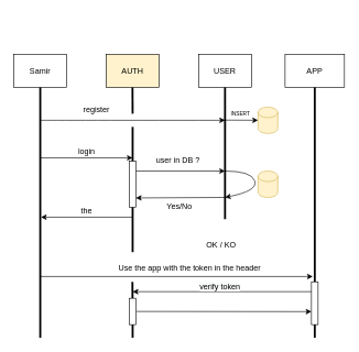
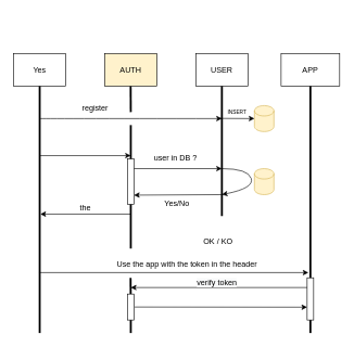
  <mxCell id="0" />
  <mxCell id="1" parent="0" />
  <mxCell id="2" value="" style="endArrow=classic;html=1;rounded=0;strokeWidth=1;" edge="1" parent="1"><mxGeometry width="50" height="50" relative="1" as="geometry"><mxPoint x="203" y="259" as="sourcePoint" /><mxPoint x="340" y="259" as="targetPoint" /></mxGeometry></mxCell>
- <mxCell id="3" value="Samir" style="rounded=0;whiteSpace=wrap;html=1;" vertex="1" parent="1"><mxGeometry x="20" y="82" width="80" height="50" as="geometry" /></mxCell>
+ <mxCell id="3" value="Yes" style="rounded=0;whiteSpace=wrap;html=1;" vertex="1" parent="1"><mxGeometry x="20" y="82" width="80" height="50" as="geometry" /></mxCell>
  <mxCell id="4" value="" style="endArrow=none;html=1;rounded=0;entryX=0.5;entryY=1;entryDx=0;entryDy=0;strokeWidth=3;" edge="1" parent="1" target="3"><mxGeometry width="50" height="50" relative="1" as="geometry"><mxPoint x="60" y="512" as="sourcePoint" /><mxPoint x="60" y="222" as="targetPoint" /></mxGeometry></mxCell>
  <mxCell id="5" value="AUTH" style="rounded=0;whiteSpace=wrap;html=1;fillColor=#fff2cc;" vertex="1" parent="1"><mxGeometry x="160" y="82" width="80" height="50" as="geometry" /></mxCell>
  <mxCell id="6" value="" style="shape=image;verticalLabelPosition=bottom;labelBackgroundColor=default;verticalAlign=top;aspect=fixed;imageAspect=0;image=https://cdn-icons-png.flaticon.com/512/2621/2621170.png;" vertex="1" parent="1"><mxGeometry x="169" y="32" width="62" height="62" as="geometry" /></mxCell>
  <mxCell id="7" value="" style="endArrow=none;html=1;rounded=0;strokeWidth=3;startArrow=none;" edge="1" parent="1"><mxGeometry width="50" height="50" relative="1" as="geometry"><mxPoint x="200" y="302" as="sourcePoint" /><mxPoint x="200" y="192" as="targetPoint" /></mxGeometry></mxCell>
  <mxCell id="8" value="USER" style="rounded=0;whiteSpace=wrap;html=1;" vertex="1" parent="1"><mxGeometry x="300" y="82" width="80" height="50" as="geometry" /></mxCell>
  <mxCell id="9" value="" style="shape=image;verticalLabelPosition=bottom;labelBackgroundColor=default;verticalAlign=top;aspect=fixed;imageAspect=0;image=https://www.linuxfoundation.jp/wp-content/uploads/2017/04/ico_serv_web_0.png;" vertex="1" parent="1"><mxGeometry x="297" y="20" width="86" height="86" as="geometry" /></mxCell>
  <mxCell id="10" value="" style="shape=image;verticalLabelPosition=bottom;labelBackgroundColor=default;verticalAlign=top;aspect=fixed;imageAspect=0;image=https://upload.wikimedia.org/wikipedia/commons/thumb/1/12/User_icon_2.svg/2048px-User_icon_2.svg.png;" vertex="1" parent="1"><mxGeometry x="25" y="32" width="70" height="70" as="geometry" /></mxCell>
  <mxCell id="11" value="" style="endArrow=none;html=1;rounded=0;entryX=0.5;entryY=1;entryDx=0;entryDy=0;strokeWidth=3;" edge="1" parent="1" target="8"><mxGeometry width="50" height="50" relative="1" as="geometry"><mxPoint x="340" y="332" as="sourcePoint" /><mxPoint x="340" y="222" as="targetPoint" /></mxGeometry></mxCell>
  <mxCell id="12" value="" style="endArrow=classic;html=1;rounded=0;strokeWidth=1;" edge="1" parent="1"><mxGeometry width="50" height="50" relative="1" as="geometry"><mxPoint x="60" y="239" as="sourcePoint" /><mxPoint x="200" y="239" as="targetPoint" /></mxGeometry></mxCell>
  <mxCell id="13" value="" style="rounded=0;whiteSpace=wrap;html=1;" vertex="1" parent="1"><mxGeometry x="195" y="244" width="10" height="70" as="geometry" /></mxCell>
  <mxCell id="14" value="" style="endArrow=none;html=1;rounded=0;entryX=0.5;entryY=1;entryDx=0;entryDy=0;strokeWidth=3;" edge="1" parent="1" target="13"><mxGeometry width="50" height="50" relative="1" as="geometry"><mxPoint x="200" y="382" as="sourcePoint" /><mxPoint x="204.66" y="222" as="targetPoint" /></mxGeometry></mxCell>
  <mxCell id="15" value="" style="endArrow=none;html=1;rounded=0;strokeWidth=1;startArrow=classic;startFill=1;endFill=0;" edge="1" parent="1"><mxGeometry width="50" height="50" relative="1" as="geometry"><mxPoint x="61" y="329" as="sourcePoint" /><mxPoint x="200" y="329" as="targetPoint" /></mxGeometry></mxCell>
  <mxCell id="16" value="" style="endArrow=none;html=1;rounded=0;strokeWidth=1;startArrow=classic;startFill=1;endFill=0;exitX=0.99;exitY=0.797;exitDx=0;exitDy=0;exitPerimeter=0;" edge="1" parent="1" source="13"><mxGeometry width="50" height="50" relative="1" as="geometry"><mxPoint x="210" y="299" as="sourcePoint" /><mxPoint x="340" y="299" as="targetPoint" /></mxGeometry></mxCell>
  <mxCell id="17" value="" style="endArrow=classic;html=1;strokeWidth=1;curved=1;" edge="1" parent="1"><mxGeometry width="50" height="50" relative="1" as="geometry"><mxPoint x="340" y="259" as="sourcePoint" /><mxPoint x="340" y="299" as="targetPoint" /><Array as="points"><mxPoint x="380" y="259" /><mxPoint x="390" y="289" /></Array></mxGeometry></mxCell>
  <mxCell id="18" value="" style="shape=cylinder3;whiteSpace=wrap;html=1;boundedLbl=1;backgroundOutline=1;size=8;fillColor=#fff2cc;strokeColor=#d6b656;" vertex="1" parent="1"><mxGeometry x="390" y="259" width="30" height="40" as="geometry" /></mxCell>
- <mxCell id="19" value="login" style="text;html=1;align=center;verticalAlign=middle;resizable=0;points=[];autosize=1;strokeColor=none;fillColor=none;" vertex="1" parent="1"><mxGeometry x="110" y="219" width="40" height="20" as="geometry" /></mxCell>
  <mxCell id="20" value="the" style="text;html=1;align=center;verticalAlign=middle;resizable=0;points=[];autosize=1;strokeColor=none;fillColor=none;" vertex="1" parent="1"><mxGeometry x="110" y="309" width="40" height="20" as="geometry" /></mxCell>
  <mxCell id="21" value="&lt;div style=&quot;text-align: center&quot;&gt;&lt;span&gt;&lt;font face=&quot;helvetica&quot;&gt;user in DB ?&lt;/font&gt;&lt;/span&gt;&lt;/div&gt;" style="text;whiteSpace=wrap;html=1;" vertex="1" parent="1"><mxGeometry x="234" y="229" width="80" height="30" as="geometry" /></mxCell>
  <mxCell id="22" value="&lt;div style=&quot;text-align: center&quot;&gt;&lt;span&gt;&lt;font face=&quot;helvetica&quot;&gt;Yes/No&lt;/font&gt;&lt;/span&gt;&lt;/div&gt;" style="text;whiteSpace=wrap;html=1;" vertex="1" parent="1"><mxGeometry x="250" y="299" width="80" height="30" as="geometry" /></mxCell>
  <mxCell id="23" value="" style="endArrow=classic;html=1;rounded=0;strokeWidth=1;" edge="1" parent="1"><mxGeometry width="50" height="50" relative="1" as="geometry"><mxPoint x="59" y="419" as="sourcePoint" /><mxPoint x="473" y="419" as="targetPoint" /></mxGeometry></mxCell>
  <mxCell id="24" value="APP" style="rounded=0;whiteSpace=wrap;html=1;" vertex="1" parent="1"><mxGeometry x="431" y="82" width="90" height="50" as="geometry" /></mxCell>
  <mxCell id="25" value="" style="shape=image;verticalLabelPosition=bottom;labelBackgroundColor=default;verticalAlign=top;aspect=fixed;imageAspect=0;image=https://static.thenounproject.com/png/465738-200.png;" vertex="1" parent="1"><mxGeometry x="441" y="32" width="80" height="80" as="geometry" /></mxCell>
  <mxCell id="26" value="" style="endArrow=none;html=1;rounded=0;strokeWidth=3;entryX=0.5;entryY=1;entryDx=0;entryDy=0;startArrow=none;" edge="1" parent="1" target="24"><mxGeometry width="50" height="50" relative="1" as="geometry"><mxPoint x="476" y="512" as="sourcePoint" /><mxPoint x="476" y="222" as="targetPoint" /></mxGeometry></mxCell>
  <mxCell id="27" value="&lt;div style=&quot;text-align: center&quot;&gt;&lt;span&gt;&lt;font face=&quot;helvetica&quot;&gt;Use the app with the token in the header&lt;/font&gt;&lt;/span&gt;&lt;/div&gt;" style="text;whiteSpace=wrap;html=1;" vertex="1" parent="1"><mxGeometry x="177.25" y="392" width="225.5" height="30" as="geometry" /></mxCell>
  <mxCell id="28" value="" style="endArrow=classic;html=1;strokeWidth=1;curved=1;" edge="1" parent="1"><mxGeometry width="50" height="50" relative="1" as="geometry"><mxPoint x="60" y="182" as="sourcePoint" /><mxPoint x="340" y="182" as="targetPoint" /></mxGeometry></mxCell>
  <mxCell id="29" value="" style="endArrow=none;html=1;rounded=0;strokeWidth=3;startArrow=none;" edge="1" parent="1"><mxGeometry width="50" height="50" relative="1" as="geometry"><mxPoint x="200" y="172" as="sourcePoint" /><mxPoint x="199.76" y="132" as="targetPoint" /></mxGeometry></mxCell>
  <mxCell id="30" value="register" style="text;html=1;align=center;verticalAlign=middle;resizable=0;points=[];autosize=1;strokeColor=none;fillColor=none;" vertex="1" parent="1"><mxGeometry x="115" y="157" width="60" height="20" as="geometry" /></mxCell>
  <mxCell id="31" value="" style="shape=cylinder3;whiteSpace=wrap;html=1;boundedLbl=1;backgroundOutline=1;size=8;fillColor=#fff2cc;strokeColor=#d6b656;" vertex="1" parent="1"><mxGeometry x="390" y="162" width="30" height="40" as="geometry" /></mxCell>
  <mxCell id="32" value="" style="endArrow=classic;html=1;rounded=0;strokeWidth=1;entryX=0;entryY=0.5;entryDx=0;entryDy=0;entryPerimeter=0;" edge="1" parent="1" target="31"><mxGeometry width="50" height="50" relative="1" as="geometry"><mxPoint x="336.5" y="181.71" as="sourcePoint" /><mxPoint x="380" y="182" as="targetPoint" /></mxGeometry></mxCell>
  <mxCell id="33" value="&lt;font style=&quot;font-size: 8px&quot;&gt;INSERT&lt;/font&gt;" style="text;html=1;align=center;verticalAlign=middle;resizable=0;points=[];autosize=1;strokeColor=none;fillColor=none;" vertex="1" parent="1"><mxGeometry x="343" y="162" width="40" height="20" as="geometry" /></mxCell>
  <mxCell id="34" value="" style="endArrow=none;html=1;rounded=0;strokeWidth=3;entryX=0.5;entryY=1;entryDx=0;entryDy=0;" edge="1" parent="1" target="35"><mxGeometry width="50" height="50" relative="1" as="geometry"><mxPoint x="476" y="452" as="sourcePoint" /><mxPoint x="476" y="132" as="targetPoint" /></mxGeometry></mxCell>
  <mxCell id="35" value="" style="rounded=0;whiteSpace=wrap;html=1;" vertex="1" parent="1"><mxGeometry x="471" y="427" width="10" height="65" as="geometry" /></mxCell>
  <mxCell id="36" value="" style="endArrow=none;html=1;rounded=0;entryX=0.5;entryY=1;entryDx=0;entryDy=0;strokeWidth=3;startArrow=none;" edge="1" parent="1" source="38"><mxGeometry width="50" height="50" relative="1" as="geometry"><mxPoint x="200" y="502" as="sourcePoint" /><mxPoint x="199.66" y="427" as="targetPoint" /></mxGeometry></mxCell>
  <mxCell id="37" value="" style="endArrow=none;html=1;rounded=0;strokeWidth=1;startArrow=classic;startFill=1;endFill=0;" edge="1" parent="1"><mxGeometry width="50" height="50" relative="1" as="geometry"><mxPoint x="200" y="442" as="sourcePoint" /><mxPoint x="471" y="442" as="targetPoint" /></mxGeometry></mxCell>
  <mxCell id="38" value="" style="rounded=0;whiteSpace=wrap;html=1;" vertex="1" parent="1"><mxGeometry x="195" y="452" width="10" height="40" as="geometry" /></mxCell>
  <mxCell id="39" value="" style="endArrow=none;html=1;rounded=0;entryX=0.5;entryY=1;entryDx=0;entryDy=0;strokeWidth=3;" edge="1" parent="1" target="38"><mxGeometry width="50" height="50" relative="1" as="geometry"><mxPoint x="200" y="512" as="sourcePoint" /><mxPoint x="199.66" y="427" as="targetPoint" /></mxGeometry></mxCell>
  <mxCell id="40" value="&lt;span style=&quot;color: rgb(0 , 0 , 0) ; font-family: &amp;#34;helvetica&amp;#34; ; font-size: 12px ; font-style: normal ; font-weight: 400 ; letter-spacing: normal ; text-align: center ; text-indent: 0px ; text-transform: none ; word-spacing: 0px ; background-color: rgb(248 , 249 , 250) ; display: inline ; float: none&quot;&gt;verify token&lt;/span&gt;" style="text;whiteSpace=wrap;html=1;fontSize=8;" vertex="1" parent="1"><mxGeometry x="300" y="421" width="90" height="20" as="geometry" /></mxCell>
  <mxCell id="41" value="" style="endArrow=classic;html=1;rounded=0;strokeWidth=1;" edge="1" parent="1"><mxGeometry width="50" height="50" relative="1" as="geometry"><mxPoint x="206" y="472" as="sourcePoint" /><mxPoint x="471" y="472.24" as="targetPoint" /></mxGeometry></mxCell>
  <mxCell id="42" value="&lt;div style=&quot;text-align: center&quot;&gt;&lt;font face=&quot;helvetica&quot;&gt;&lt;span style=&quot;font-size: 12px&quot;&gt;OK / KO&lt;/span&gt;&lt;/font&gt;&lt;/div&gt;" style="text;whiteSpace=wrap;html=1;fontSize=8;" vertex="1" parent="1"><mxGeometry x="310" y="357" width="90" height="20" as="geometry" /></mxCell>
